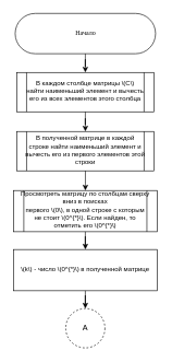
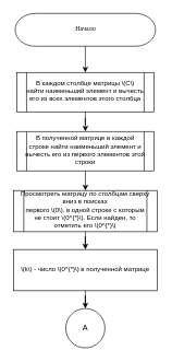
  <mxCell id="0" />
  <mxCell id="1" parent="0" />
  <mxCell id="2" style="edgeStyle=orthogonalEdgeStyle;rounded=0;orthogonalLoop=1;jettySize=auto;html=1;entryX=0.5;entryY=0;entryDx=0;entryDy=0;" parent="1" source="3" target="5" edge="1"><mxGeometry relative="1" as="geometry" /></mxCell>
- <mxCell id="3" value="&lt;p style=&quot;line-height: 1 ; font-size: 10px&quot;&gt;Начало&lt;/p&gt;" style="shape=stencil(vZXxboMgEMafhj9dUNwDLG57j6u9KimCQVbt2w9Bs6LVrZvOmJj7PvzdHZyRsKwpoUaSUAkVEvZKksSgrrgEo7QNrFN6OaU+bH0YjzE0NebGixfQHA4CvdMYrc7Y8qMZEFyWqLnpXfZG6Itd098sy5WUFsKVbALnxrcw4NK+SzsPG9Jfg6i2/AptB0ORXiXJ+8+xT8/7gOOd6g2xY/Wb17sdOKw43uvgNgPHv8eyzCpLw82yA+TnQqsPebxbzIkLkSvRf4fUP10ukjA6XOvN1NB/eDNjtCt1wa8uJ8eSrrJHBOh8kTBEeuLqaxgL0AVGFhSdBBTBbjYtYj2Xuwg63kRaGeg3Nci2Xq7g8qbj+H7BD3Q8JaR/6Jn+S88PnbKb3tkQOXVhcu3MKo3fjLT/LaxkXVzgUs8yONX/xpzwCQ==);whiteSpace=wrap;html=1;aspect=fixed;fontFamily=Times New Roman;fontSize=10;spacingBottom=4;" parent="1" vertex="1"><mxGeometry x="22.54" y="20" width="215.01" height="61.43" as="geometry" /></mxCell>
+ <mxCell id="3" value="&lt;p style=&quot;line-height: 1 ; font-size: 10px&quot;&gt;Начало&lt;/p&gt;" style="shape=stencil(vZXxboMgEMafhj9dUNwDLG57j6u9KimCQVbt2w9Bs6LVrZvOmJj7PvzdHZyRsKwpoUaSUAkVEvZKksSgrrgEo7QNrFN6OaU+bH0YjzE0NebGixfQHA4CvdMYrc7Y8qMZEFyWqLnpXfZG6Itd098sy5WUFsKVbALnxrcw4NK+SzsPG9Jfg6i2/AptB0ORXiXJ+8+xT8/7gOOd6g2xY/Wb17sdOKw43uvgNgPHv8eyzCpLw82yA+TnQqsPebxbzIkLkSvRf4fUP10ukjA6XOvN1NB/eDNjtCt1wa8uJ8eSrrJHBOh8kTBEeuLqaxgL0AVGFhSdBBTBbjYtYj2Xuwg63kRaGeg3Nci2Xq7g8qbj+H7BD3Q8JaR/6Jn+S88PnbKb3tkQOXVhcu3MKo3fjLT/LaxkXVzgUs8yONX/xpzwCQ==);whiteSpace=wrap;html=1;aspect=fixed;fontFamily=Times New Roman;fontSize=10;spacingBottom=4;" parent="1" vertex="1"><mxGeometry x="22.54" y="20" width="215.01" height="50" as="geometry" /></mxCell>
  <mxCell id="4" style="edgeStyle=orthogonalEdgeStyle;rounded=0;orthogonalLoop=1;jettySize=auto;html=1;entryX=0.5;entryY=0;entryDx=0;entryDy=0;" parent="1" source="5" target="7" edge="1"><mxGeometry relative="1" as="geometry" /></mxCell>
  <mxCell id="5" value="&lt;span style=&quot;font-family: Helvetica;&quot;&gt;В каждом столбце матрицы \(С\) найти&amp;nbsp;&lt;/span&gt;&lt;span style=&quot;background-color: initial; font-family: Helvetica;&quot;&gt;наименьший элемент и вычесть его&amp;nbsp;&lt;/span&gt;&lt;span style=&quot;background-color: initial; font-family: Helvetica;&quot;&gt;из всех элементов&amp;nbsp;&lt;/span&gt;&lt;span style=&quot;background-color: initial; font-family: Helvetica;&quot;&gt;этого столбца&lt;/span&gt;" style="shape=stencil(tVVRboQgED0Nvw1Ce4DGtvdg2Wkli0CA7ra37wiSrFHcdqvGxMx78uYN4yDhbeiEA8KoET0Q/kIYcx6ctxJCwACZLsOPNIeXHDYlFsGBjBk8C6/EQUNmQvT2BBd1jKOEMh14FQeWvxL6jO8MN2+lNQZFlDVhwlzxKCaUwbX0K4uN6b8nkUP9HiL40WRGCXv7vezD0z7CzU5+p7LF/eZ+txOeOm72atxmws39srxFpPZx8/Yg5OnD209zXDTzrrSWVluPYX6mXIRxOl7rxTgxDN6MKLQfxnZ9nG6Mfi0x4rPcCa0UjKVaDzd2Ip8m95fb2zNcNXWx3mXpoqCVqSus70nFBP+/C/4XG8utKVx1h9OyWYsSmn8fCfgB);whiteSpace=wrap;html=1;aspect=fixed;fontFamily=Times New Roman;fontSize=10;spacingBottom=4;rounded=0;shadow=0;sketch=0;spacingLeft=10;spacingRight=10;" parent="1" vertex="1"><mxGeometry x="25.01" y="110" width="209.99" height="59.99" as="geometry" /></mxCell>
  <mxCell id="6" style="edgeStyle=orthogonalEdgeStyle;rounded=0;orthogonalLoop=1;jettySize=auto;html=1;entryX=0.5;entryY=0;entryDx=0;entryDy=0;" parent="1" source="7" target="9" edge="1"><mxGeometry relative="1" as="geometry" /></mxCell>
  <mxCell id="7" value="&lt;span style=&quot;font-family: Helvetica;&quot;&gt;В полученной матрице в каждой&lt;br&gt;&lt;/span&gt;&lt;span style=&quot;background-color: initial; font-family: Helvetica;&quot;&gt;строке найти наименьший элемент&amp;nbsp;&lt;/span&gt;&lt;span style=&quot;background-color: initial; font-family: Helvetica;&quot;&gt;и вычесть его из первого элементов&amp;nbsp;&lt;/span&gt;&lt;span style=&quot;background-color: initial; font-family: Helvetica;&quot;&gt;этой строки&lt;/span&gt;" style="shape=stencil(tVVRboQgED0Nvw1Ce4DGtvdg2Wkli0CA7ra37wiSrFHcdqvGxMx78uYN4yDhbeiEA8KoET0Q/kIYcx6ctxJCwACZLsOPNIeXHDYlFsGBjBk8C6/EQUNmQvT2BBd1jKOEMh14FQeWvxL6jO8MN2+lNQZFlDVhwlzxKCaUwbX0K4uN6b8nkUP9HiL40WRGCXv7vezD0z7CzU5+p7LF/eZ+txOeOm72atxmws39srxFpPZx8/Yg5OnD209zXDTzrrSWVluPYX6mXIRxOl7rxTgxDN6MKLQfxnZ9nG6Mfi0x4rPcCa0UjKVaDzd2Ip8m95fb2zNcNXWx3mXpoqCVqSus70nFBP+/C/4XG8utKVx1h9OyWYsSmn8fCfgB);whiteSpace=wrap;html=1;aspect=fixed;fontFamily=Times New Roman;fontSize=10;spacingBottom=4;rounded=0;shadow=0;sketch=0;spacingLeft=10;spacingRight=10;" parent="1" vertex="1"><mxGeometry x="25.05" y="200" width="209.99" height="59.99" as="geometry" /></mxCell>
  <mxCell id="8" style="edgeStyle=orthogonalEdgeStyle;rounded=0;orthogonalLoop=1;jettySize=auto;html=1;entryX=0.5;entryY=0;entryDx=0;entryDy=0;" parent="1" source="9" target="11" edge="1"><mxGeometry relative="1" as="geometry" /></mxCell>
  <mxCell id="9" value="&lt;span style=&quot;font-family: Helvetica;&quot;&gt;Просмотреть матрицу по столбцам&amp;nbsp;&lt;/span&gt;&lt;span style=&quot;background-color: initial; font-family: Helvetica;&quot;&gt;сверху вниз в поисках&lt;br&gt;первого \(0\),&amp;nbsp;&lt;/span&gt;&lt;span style=&quot;background-color: initial; font-family: Helvetica;&quot;&gt;в одной строке с которым&lt;br&gt;не стоит&amp;nbsp;&lt;/span&gt;&lt;span style=&quot;font-family: Helvetica;&quot;&gt;\(0^{*}\)&lt;/span&gt;&lt;span style=&quot;background-color: initial; font-family: Helvetica;&quot;&gt;. Если найден, то&lt;br&gt;отметить его \(0^{*}\)&lt;/span&gt;" style="shape=stencil(tVVRboQgED0Nvw1Ce4DGtvdg2Wkli0CA7ra37wiSrFHcdqvGxMx78uYN4yDhbeiEA8KoET0Q/kIYcx6ctxJCwACZLsOPNIeXHDYlFsGBjBk8C6/EQUNmQvT2BBd1jKOEMh14FQeWvxL6jO8MN2+lNQZFlDVhwlzxKCaUwbX0K4uN6b8nkUP9HiL40WRGCXv7vezD0z7CzU5+p7LF/eZ+txOeOm72atxmws39srxFpPZx8/Yg5OnD209zXDTzrrSWVluPYX6mXIRxOl7rxTgxDN6MKLQfxnZ9nG6Mfi0x4rPcCa0UjKVaDzd2Ip8m95fb2zNcNXWx3mXpoqCVqSus70nFBP+/C/4XG8utKVx1h9OyWYsSmn8fCfgB);whiteSpace=wrap;html=1;aspect=fixed;fontFamily=Times New Roman;fontSize=10;spacingBottom=4;rounded=0;shadow=0;sketch=0;spacingLeft=10;spacingRight=10;" parent="1" vertex="1"><mxGeometry x="20" y="290" width="220" height="62.85" as="geometry" /></mxCell>
  <mxCell id="10" style="edgeStyle=orthogonalEdgeStyle;rounded=0;orthogonalLoop=1;jettySize=auto;html=1;entryX=0.5;entryY=0;entryDx=0;entryDy=0;" parent="1" source="11" target="12" edge="1"><mxGeometry relative="1" as="geometry" /></mxCell>
  <mxCell id="11" value="&lt;p style=&quot;line-height: 1&quot;&gt;&lt;span style=&quot;font-family: Helvetica;&quot;&gt;\(k\) - число \(0^{*}\) в полученной матрице&lt;/span&gt;&lt;br&gt;&lt;/p&gt;" style="shape=stencil(tVTRboMwDPyavFYh2T5gYtt/pKlXotIkcrJ1/fuaGKQiBq0mQEjgu3B3Bhyh69SYCEJJb84g9LtQKmKwkBLdEdww9iK5vHBZDbVJEWxm8MegM/sWmEkZwwku7pB7CecbQJc7Vn8I+UZrulPXNnhPIi74NGLueBIzztOz8pfFevvrqIqkf4YM2IdkVKjP52V3r9sIVxvlHcsO6VfPu57wOHG11YdbTbj6v6yuCZn7uXW9N/Z0xPDtD3+G+XJta0MbkEq+Fi+htOyP5Wai6QZvQgw0dmO7PE4PRn/OmPCJd0FnGqZWA8KDN8G7yYLr7IJiPXEoKG99BbgB);whiteSpace=wrap;html=1;aspect=fixed;fontFamily=Times New Roman;fontSize=10;spacingBottom=4;" parent="1" vertex="1"><mxGeometry x="20.04" y="380" width="220" height="62.86" as="geometry" /></mxCell>
- <mxCell id="12" value="А" style="ellipse;whiteSpace=wrap;html=1;aspect=fixed;dashed=1;" parent="1" vertex="1"><mxGeometry x="100" y="470" width="60" height="60" as="geometry" /></mxCell>
+ <mxCell id="12" value="А" style="ellipse;whiteSpace=wrap;html=1;aspect=fixed;" parent="1" vertex="1"><mxGeometry x="100" y="470" width="60" height="60" as="geometry" /></mxCell>
